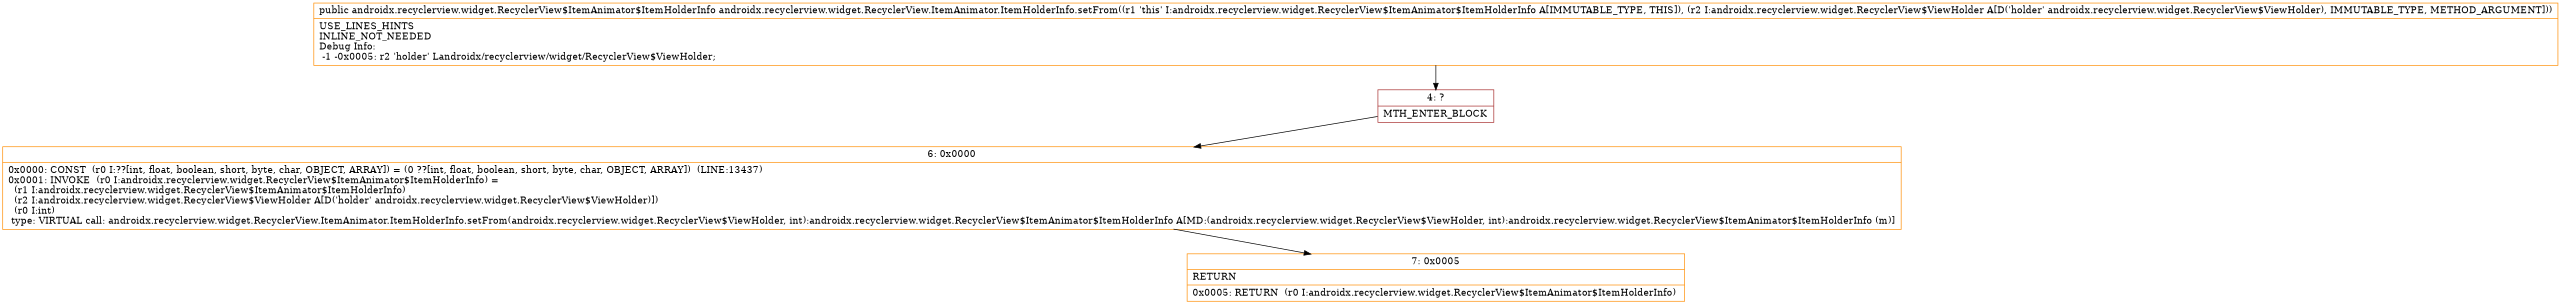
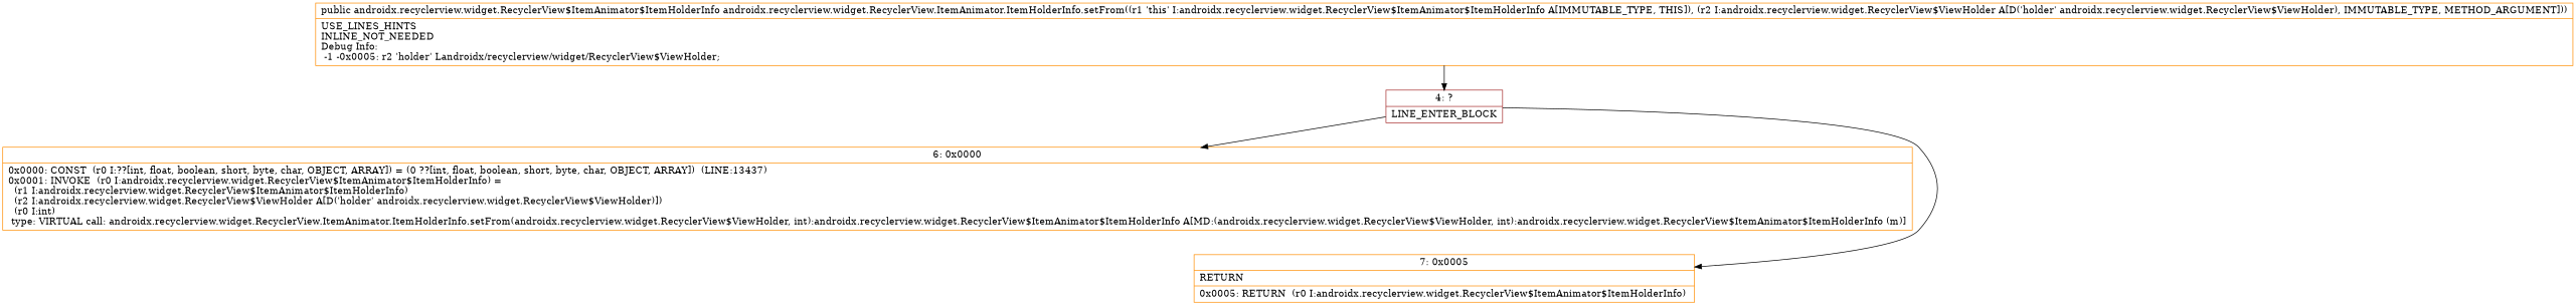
  digraph {
    node [color=darkorange shape=record]
-   n1 [color=brown label="{4\:\ ?|MTH_ENTER_BLOCK\l}"]
+   n1 [color=brown label="{4\:\ ?|LINE_ENTER_BLOCK\l}"]
    n2 [label="{6\:\ 0x0000|0x0000: CONST  (r0 I:??[int, float, boolean, short, byte, char, OBJECT, ARRAY]) = (0 ??[int, float, boolean, short, byte, char, OBJECT, ARRAY])  (LINE:13437)\l0x0001: INVOKE  (r0 I:androidx.recyclerview.widget.RecyclerView$ItemAnimator$ItemHolderInfo) = \l  (r1 I:androidx.recyclerview.widget.RecyclerView$ItemAnimator$ItemHolderInfo)\l  (r2 I:androidx.recyclerview.widget.RecyclerView$ViewHolder A[D('holder' androidx.recyclerview.widget.RecyclerView$ViewHolder)])\l  (r0 I:int)\l type: VIRTUAL call: androidx.recyclerview.widget.RecyclerView.ItemAnimator.ItemHolderInfo.setFrom(androidx.recyclerview.widget.RecyclerView$ViewHolder, int):androidx.recyclerview.widget.RecyclerView$ItemAnimator$ItemHolderInfo A[MD:(androidx.recyclerview.widget.RecyclerView$ViewHolder, int):androidx.recyclerview.widget.RecyclerView$ItemAnimator$ItemHolderInfo (m)]\l}"]
    n3 [label="{7\:\ 0x0005|RETURN\l|0x0005: RETURN  (r0 I:androidx.recyclerview.widget.RecyclerView$ItemAnimator$ItemHolderInfo) \l}"]
    n4 [label="{public androidx.recyclerview.widget.RecyclerView$ItemAnimator$ItemHolderInfo androidx.recyclerview.widget.RecyclerView.ItemAnimator.ItemHolderInfo.setFrom((r1 'this' I:androidx.recyclerview.widget.RecyclerView$ItemAnimator$ItemHolderInfo A[IMMUTABLE_TYPE, THIS]), (r2 I:androidx.recyclerview.widget.RecyclerView$ViewHolder A[D('holder' androidx.recyclerview.widget.RecyclerView$ViewHolder), IMMUTABLE_TYPE, METHOD_ARGUMENT]))  | USE_LINES_HINTS\lINLINE_NOT_NEEDED\lDebug Info:\l  \-1 \-0x0005: r2 'holder' Landroidx\/recyclerview\/widget\/RecyclerView$ViewHolder;\l}"]
    n1 -> n2
-   n2 -> n3
+   n1 -> n3
    n4 -> n1
  }
